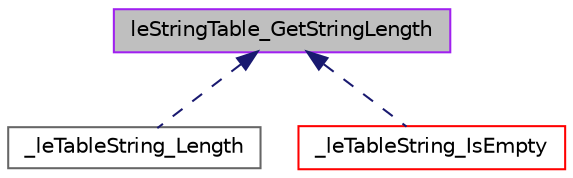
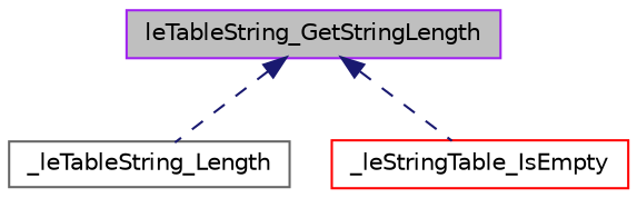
  digraph {
    rankdir=TB
    node [fillcolor=white fontname=Helvetica fontsize=10 shape=record style=filled]
    edge [color=midnightblue dir=back fontname=Helvetica fontsize=10 labelfontname=Helvetica labelfontsize=10 style=dashed]
-   n1 [color=purple fillcolor=grey75 fontcolor=black height=0.2 label=leStringTable_GetStringLength width=0.4]
+   n1 [color=purple fillcolor=grey75 fontcolor=black height=0.2 label=leTableString_GetStringLength width=0.4]
    n2 [color=gray40 height=0.2 label=_leTableString_Length width=0.4]
-   n3 [color=red height=0.2 label=_leTableString_IsEmpty width=0.4]
+   n3 [color=red height=0.2 label=_leStringTable_IsEmpty width=0.4]
    n1 -> n2
    n1 -> n3
  }
